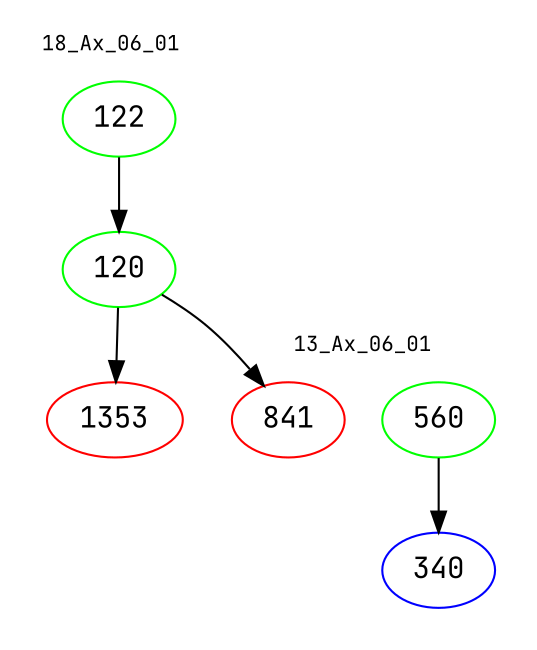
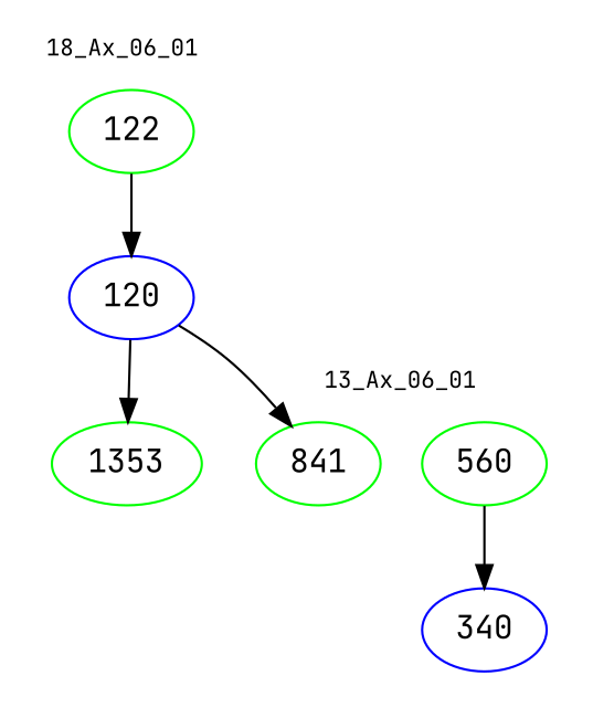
  digraph {
    fontname="JetBrains Mono"
    node [color=green fontname="JetBrains Mono"]
    edge [color=black fontname="JetBrains Mono"]
    n1 [label=560]
    n2 [color=blue label=340]
-   n3 [color=red label=841]
+   n3 [label=841]
    n4 [label=122]
-   n5 [label=120]
-   n6 [color=red label=1353]
+   n5 [color=blue label=120]
+   n6 [label=1353]
    subgraph cluster_1 {
      color=white
      fontsize=10
      label="13_Ax_06_01"
      n1
      n2
      n3
    }
    subgraph cluster_2 {
      color=white
      fontsize=10
      label="18_Ax_06_01"
      n4
      n5
      n6
    }
    n1 -> n2
    n4 -> n5
    n5 -> n3
    n5 -> n6
  }
